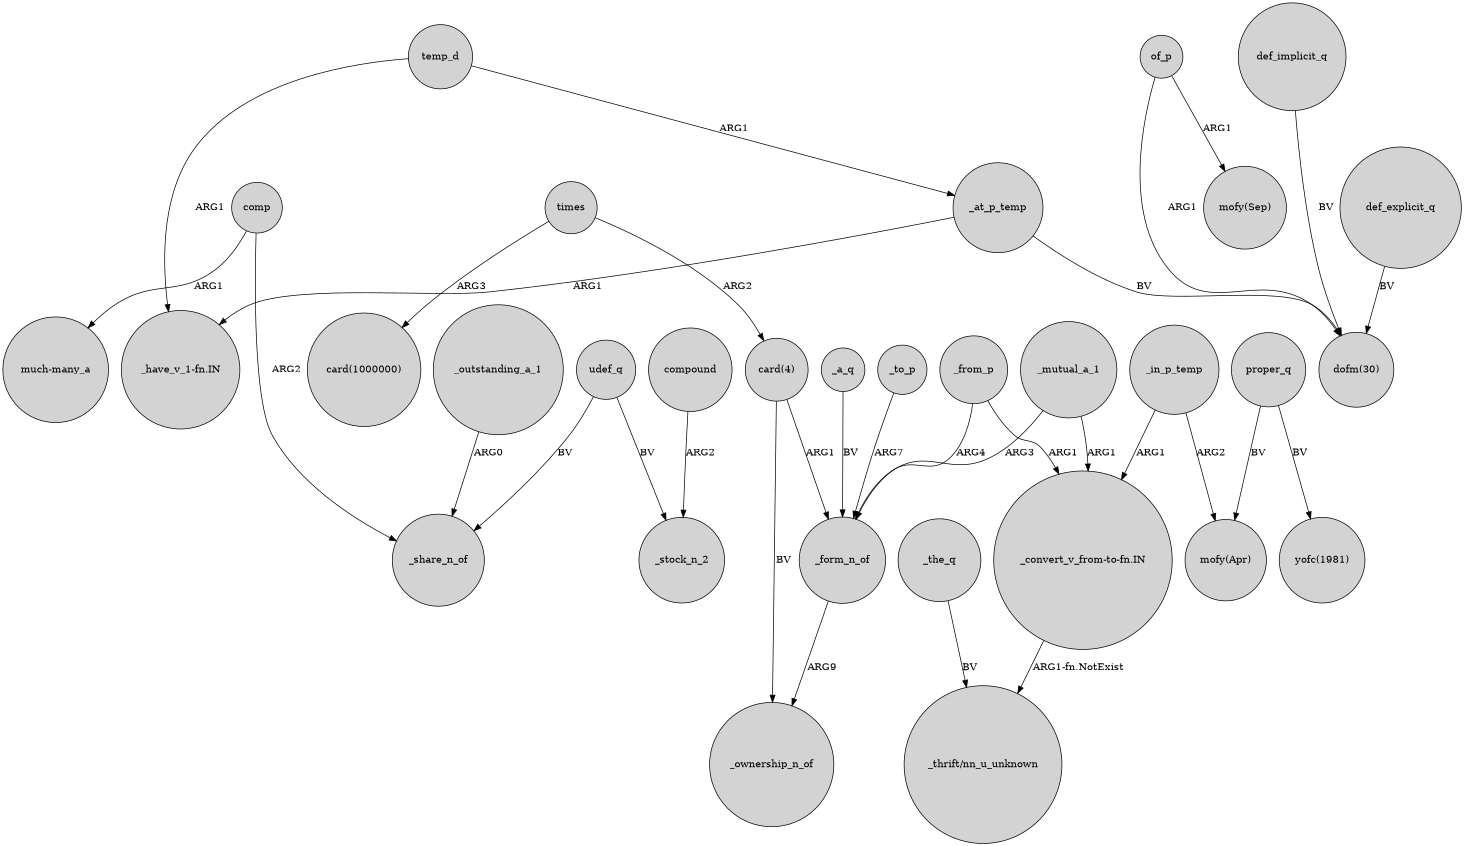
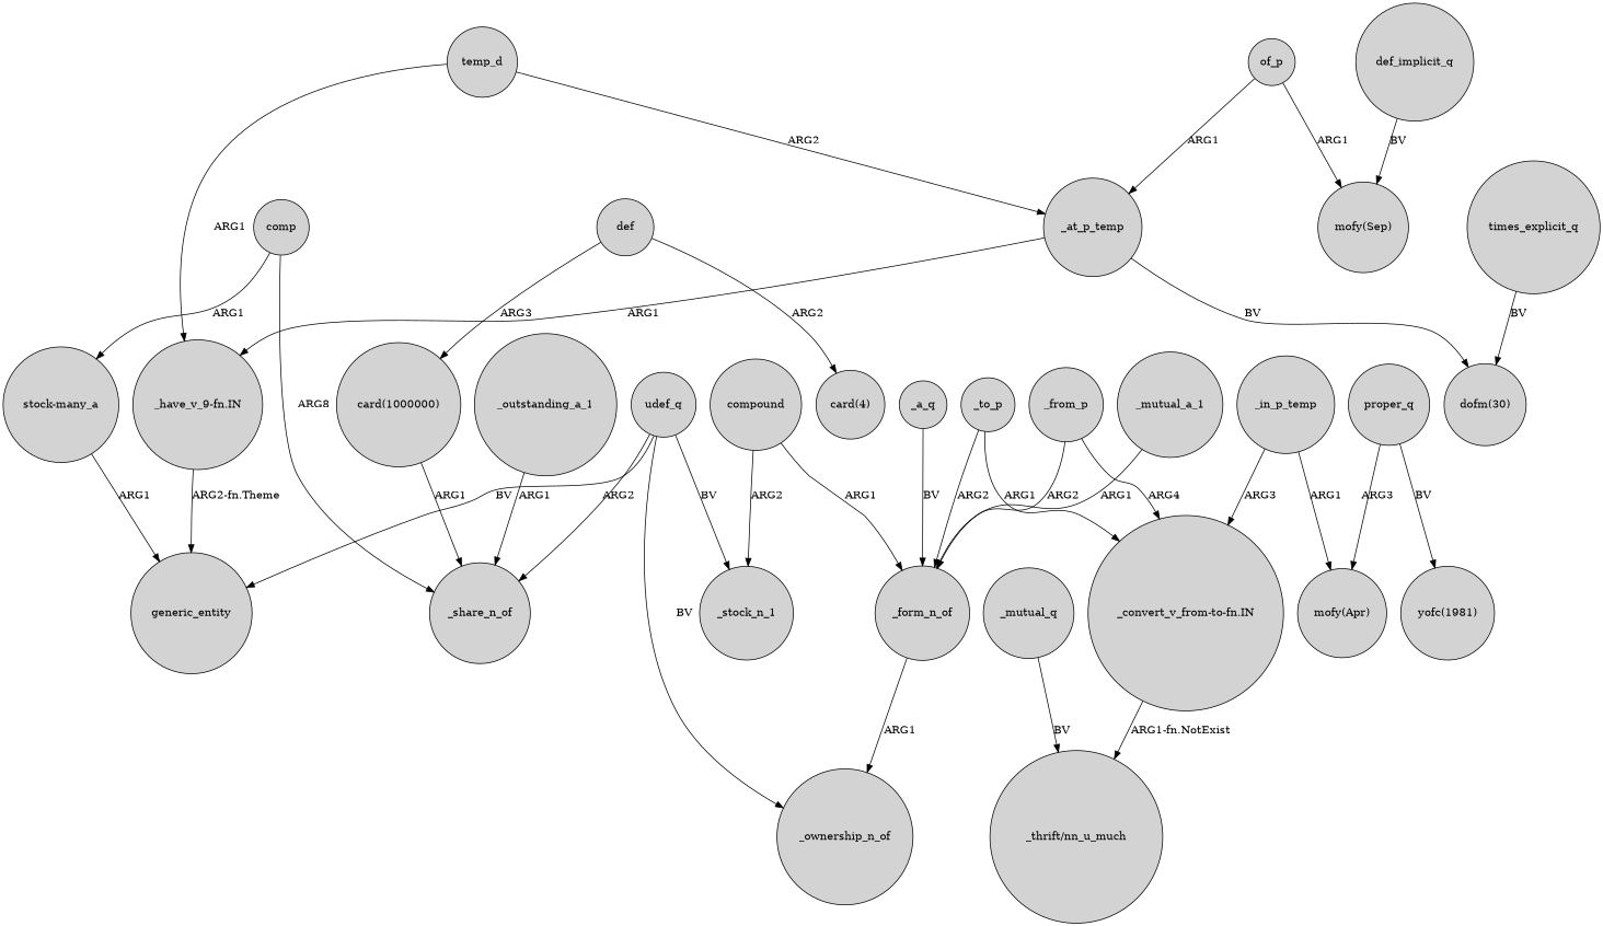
  digraph {
    node [shape=circle style=filled]
    n1 [label=temp_d]
-   "_have_v_1-fn.IN"
+   "_have_v_1-fn.IN" [label="_have_v_9-fn.IN"]
    _at_p_temp
+   generic_entity
    "dofm(30)"
    _to_p
    _form_n_of
    "_convert_v_from-to-fn.IN"
    _ownership_n_of
-   "_thrift/nn_u_unknown"
+   "_thrift/nn_u_unknown" [label="_thrift/nn_u_much"]
    udef_q
    _share_n_of
-   _stock_n_1 [label=_stock_n_2]
-   "much-many_a"
+   _stock_n_1
+   "much-many_a" [label="stock-many_a"]
    _mutual_a_1
    _a_q
    proper_q
    "mofy(Apr)"
    n19 [label="yofc(1981)"]
    of_p
    "mofy(Sep)"
    _outstanding_a_1
    compound
-   def_explicit_q
+   def_explicit_q [label=times_explicit_q]
    _from_p
    comp
-   times
+   times [label=def]
    "card(4)"
    "card(1000000)"
    _in_p_temp
    def_implicit_q
-   _the_q
+   _the_q [label=_mutual_q]
    n1 -> "_have_v_1-fn.IN" [label=ARG1]
-   n1 -> _at_p_temp [label=ARG1]
+   n1 -> _at_p_temp [label=ARG2]
+   "_have_v_1-fn.IN" -> generic_entity [label="ARG2-fn.Theme"]
    _at_p_temp -> "_have_v_1-fn.IN" [label=ARG1]
    _at_p_temp -> "dofm(30)" [label=BV]
-   _to_p -> _form_n_of [label=ARG7]
-   _mutual_a_1 -> "_convert_v_from-to-fn.IN" [label=ARG1]
-   _form_n_of -> _ownership_n_of [label=ARG9]
+   _to_p -> _form_n_of [label=ARG2]
+   _to_p -> "_convert_v_from-to-fn.IN" [label=ARG1]
+   _form_n_of -> _ownership_n_of [label=ARG1]
    "_convert_v_from-to-fn.IN" -> "_thrift/nn_u_unknown" [label="ARG1-fn.NotExist"]
-   "card(4)" -> _ownership_n_of [label=BV]
-   udef_q -> _share_n_of [label=BV]
+   udef_q -> generic_entity [label=BV]
+   udef_q -> _ownership_n_of [label=BV]
+   udef_q -> _share_n_of [label=ARG2]
    udef_q -> _stock_n_1 [label=BV]
-   _mutual_a_1 -> _form_n_of [label=ARG3]
+   "much-many_a" -> generic_entity [label=ARG1]
+   _mutual_a_1 -> _form_n_of [label=ARG1]
    _a_q -> _form_n_of [label=BV]
-   proper_q -> "mofy(Apr)" [label=BV]
+   proper_q -> "mofy(Apr)" [label=ARG3]
    proper_q -> n19 [label=BV]
-   of_p -> "dofm(30)" [label=ARG1]
+   of_p -> _at_p_temp [label=ARG1]
    of_p -> "mofy(Sep)" [label=ARG1]
-   _outstanding_a_1 -> _share_n_of [label=ARG0]
-   "card(4)" -> _form_n_of [label=ARG1]
+   _outstanding_a_1 -> _share_n_of [label=ARG1]
+   compound -> _form_n_of [label=ARG1]
    compound -> _stock_n_1 [label=ARG2]
    def_explicit_q -> "dofm(30)" [label=BV]
-   _from_p -> _form_n_of [label=ARG4]
-   _from_p -> "_convert_v_from-to-fn.IN" [label=ARG1]
-   comp -> _share_n_of [label=ARG2]
+   _from_p -> _form_n_of [label=ARG2]
+   _from_p -> "_convert_v_from-to-fn.IN" [label=ARG4]
+   comp -> _share_n_of [label=ARG8]
    comp -> "much-many_a" [label=ARG1]
    times -> "card(4)" [label=ARG2]
    times -> "card(1000000)" [label=ARG3]
-   _in_p_temp -> "_convert_v_from-to-fn.IN" [label=ARG1]
-   _in_p_temp -> "mofy(Apr)" [label=ARG2]
-   def_implicit_q -> "dofm(30)" [label=BV]
+   "card(1000000)" -> _share_n_of [label=ARG1]
+   _in_p_temp -> "_convert_v_from-to-fn.IN" [label=ARG3]
+   _in_p_temp -> "mofy(Apr)" [label=ARG1]
+   def_implicit_q -> "mofy(Sep)" [label=BV]
    _the_q -> "_thrift/nn_u_unknown" [label=BV]
  }
